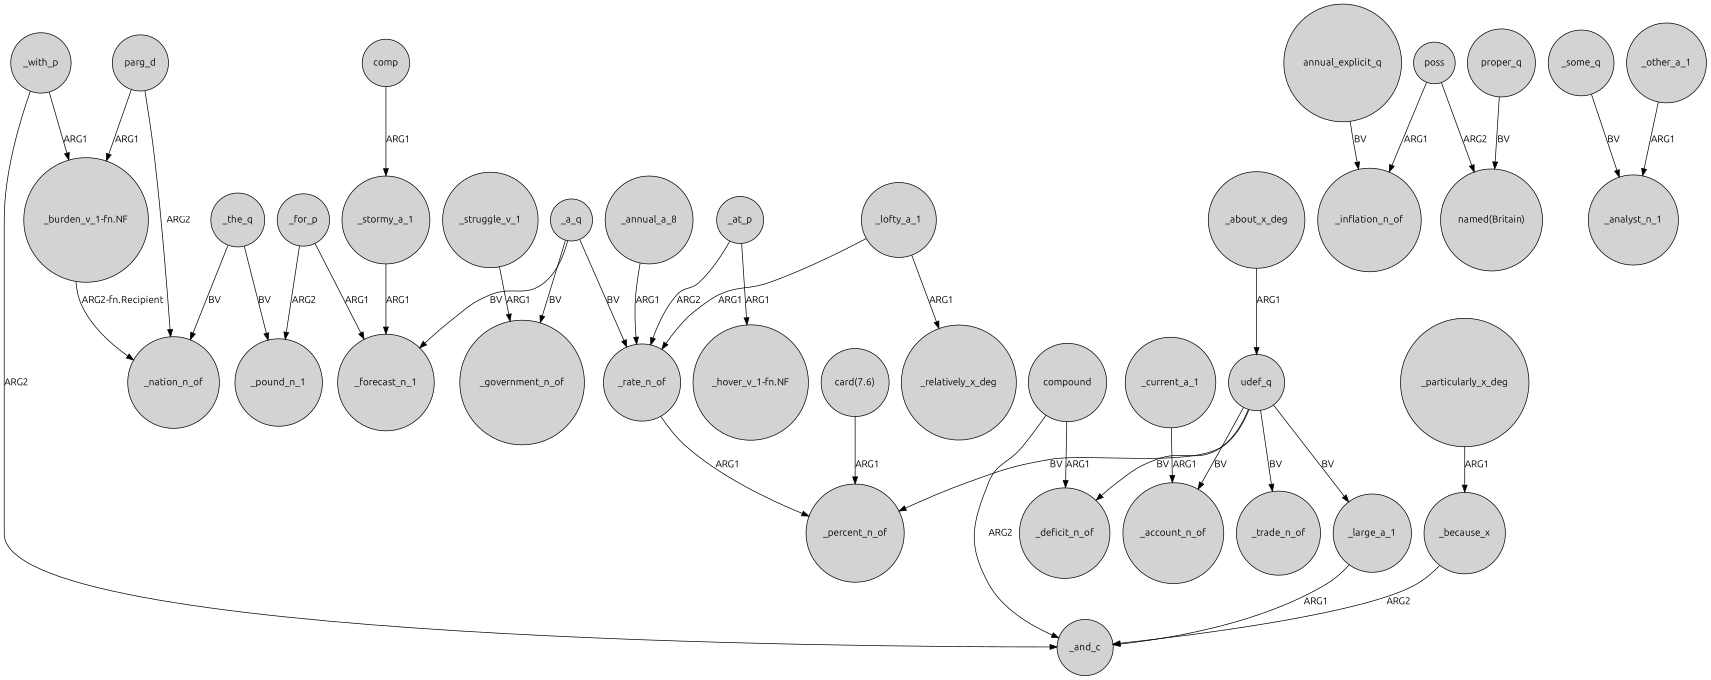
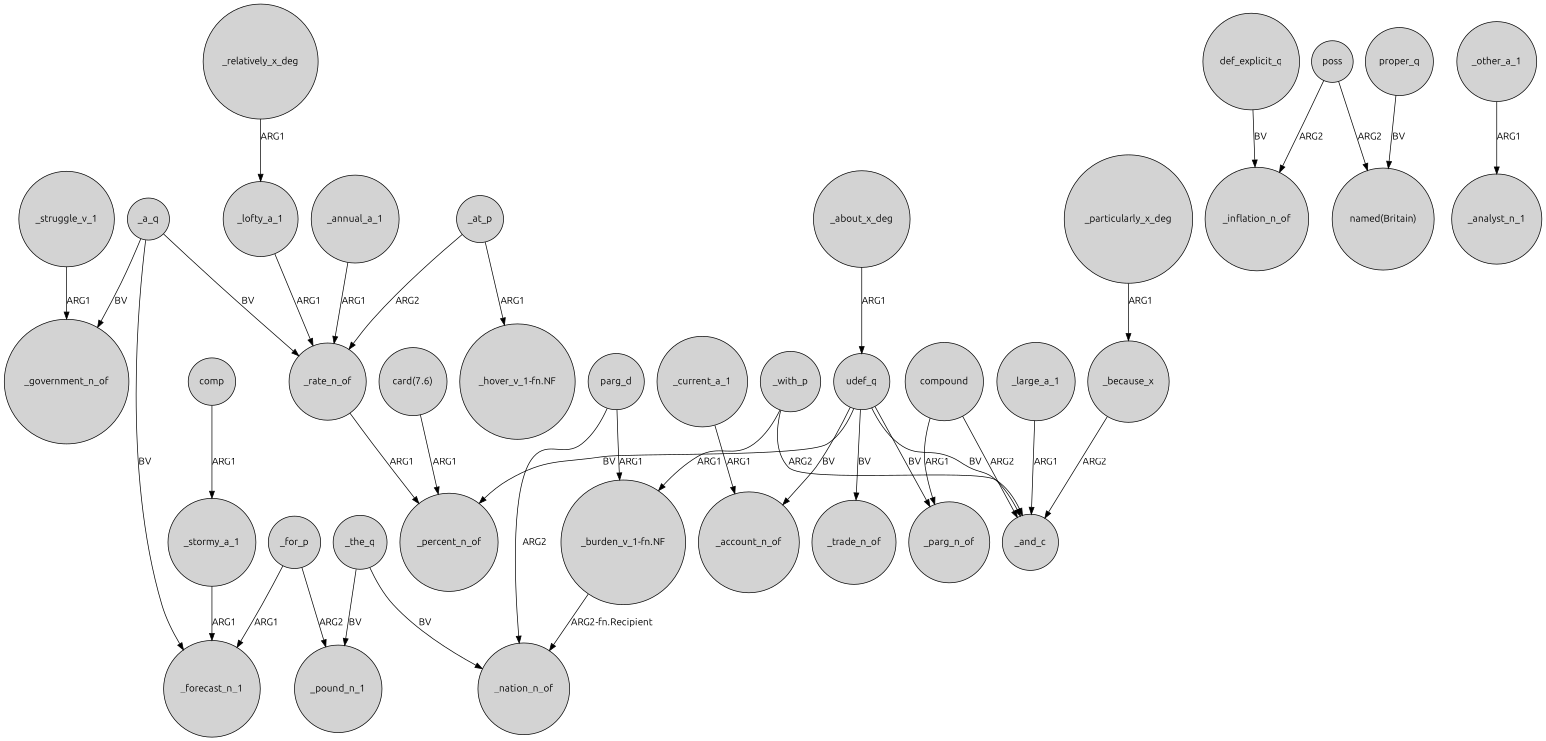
  digraph {
    fontname=Ubuntu
    node [fontname=Ubuntu shape=circle style=filled]
    edge [fontname=Ubuntu]
    _with_p
    _and_c
    "_burden_v_1-fn.NF"
    _nation_n_of
    udef_q
    _trade_n_of
    _percent_n_of
-   _deficit_n_of
+   _deficit_n_of [label=_parg_n_of]
    _account_n_of
    _for_p
    _forecast_n_1
    _pound_n_1
    _rate_n_of
    _at_p
    "_hover_v_1-fn.NF"
    _large_a_1
    _the_q
    _stormy_a_1
-   def_explicit_q [label=annual_explicit_q]
+   def_explicit_q
    _inflation_n_of
    _particularly_x_deg
    _because_x
    _a_q
    _government_n_of
    comp
    _lofty_a_1
    parg_d
    _about_x_deg
    compound
    _relatively_x_deg
-   _some_q
    _analyst_n_1
    poss
    "named(Britain)"
    _struggle_v_1
    _other_a_1
-   _annual_a_1 [label=_annual_a_8]
+   _annual_a_1
    _current_a_1
    "card(7.6)"
    proper_q
    _with_p -> _and_c [label=ARG2]
    _with_p -> "_burden_v_1-fn.NF" [label=ARG1]
    "_burden_v_1-fn.NF" -> _nation_n_of [label="ARG2-fn.Recipient"]
-   udef_q -> _large_a_1 [label=BV]
+   udef_q -> _and_c [label=BV]
    udef_q -> _trade_n_of [label=BV]
    udef_q -> _percent_n_of [label=BV]
    udef_q -> _deficit_n_of [label=BV]
    udef_q -> _account_n_of [label=BV]
    _for_p -> _forecast_n_1 [label=ARG1]
    _for_p -> _pound_n_1 [label=ARG2]
    _rate_n_of -> _percent_n_of [label=ARG1]
    _at_p -> _rate_n_of [label=ARG2]
    _at_p -> "_hover_v_1-fn.NF" [label=ARG1]
    _large_a_1 -> _and_c [label=ARG1]
    _the_q -> _nation_n_of [label=BV]
    _the_q -> _pound_n_1 [label=BV]
    _stormy_a_1 -> _forecast_n_1 [label=ARG1]
    def_explicit_q -> _inflation_n_of [label=BV]
    _particularly_x_deg -> _because_x [label=ARG1]
    _because_x -> _and_c [label=ARG2]
    _a_q -> _forecast_n_1 [label=BV]
    _a_q -> _rate_n_of [label=BV]
    _a_q -> _government_n_of [label=BV]
    comp -> _stormy_a_1 [label=ARG1]
    _lofty_a_1 -> _rate_n_of [label=ARG1]
    parg_d -> "_burden_v_1-fn.NF" [label=ARG1]
    parg_d -> _nation_n_of [label=ARG2]
    _about_x_deg -> udef_q [label=ARG1]
    compound -> _and_c [label=ARG2]
    compound -> _deficit_n_of [label=ARG1]
-   _lofty_a_1 -> _relatively_x_deg [label=ARG1]
-   _some_q -> _analyst_n_1 [label=BV]
-   poss -> _inflation_n_of [label=ARG1]
+   _relatively_x_deg -> _lofty_a_1 [label=ARG1]
+   poss -> _inflation_n_of [label=ARG2]
    poss -> "named(Britain)" [label=ARG2]
    _struggle_v_1 -> _government_n_of [label=ARG1]
    _other_a_1 -> _analyst_n_1 [label=ARG1]
    _annual_a_1 -> _rate_n_of [label=ARG1]
    _current_a_1 -> _account_n_of [label=ARG1]
    "card(7.6)" -> _percent_n_of [label=ARG1]
    proper_q -> "named(Britain)" [label=BV]
  }
